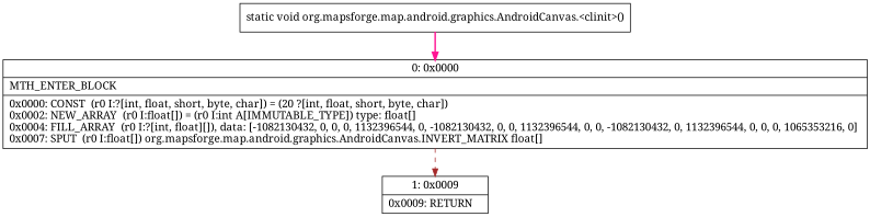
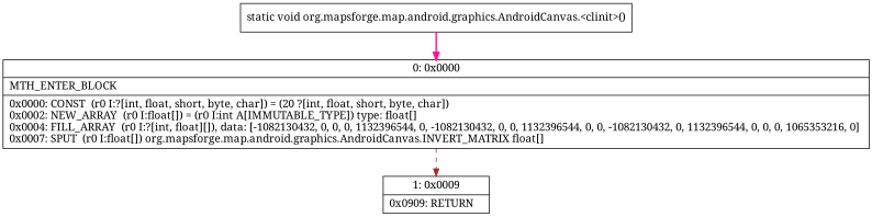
  digraph {
    fontname="Noto Serif"
    node [shape=record fontname="Noto Serif"]
    edge [fontname="Noto Serif"]
    n1 [label="{0\:\ 0x0000|MTH_ENTER_BLOCK\l|0x0000: CONST  (r0 I:?[int, float, short, byte, char]) = (20 ?[int, float, short, byte, char]) \l0x0002: NEW_ARRAY  (r0 I:float[]) = (r0 I:int A[IMMUTABLE_TYPE]) type: float[] \l0x0004: FILL_ARRAY  (r0 I:?[int, float][]), data: [\-1082130432, 0, 0, 0, 1132396544, 0, \-1082130432, 0, 0, 1132396544, 0, 0, \-1082130432, 0, 1132396544, 0, 0, 0, 1065353216, 0] \l0x0007: SPUT  (r0 I:float[]) org.mapsforge.map.android.graphics.AndroidCanvas.INVERT_MATRIX float[] \l}"]
-   n2 [label="{1\:\ 0x0009|0x0009: RETURN   \l}"]
+   n2 [label="{1\:\ 0x0009|0x0909: RETURN   \l}"]
    n3 [label="{static void org.mapsforge.map.android.graphics.AndroidCanvas.\<clinit\>() }"]
    n1 -> n2 [color=brown style=dashed]
    n3 -> n1 [color=deeppink style=bold]
  }
